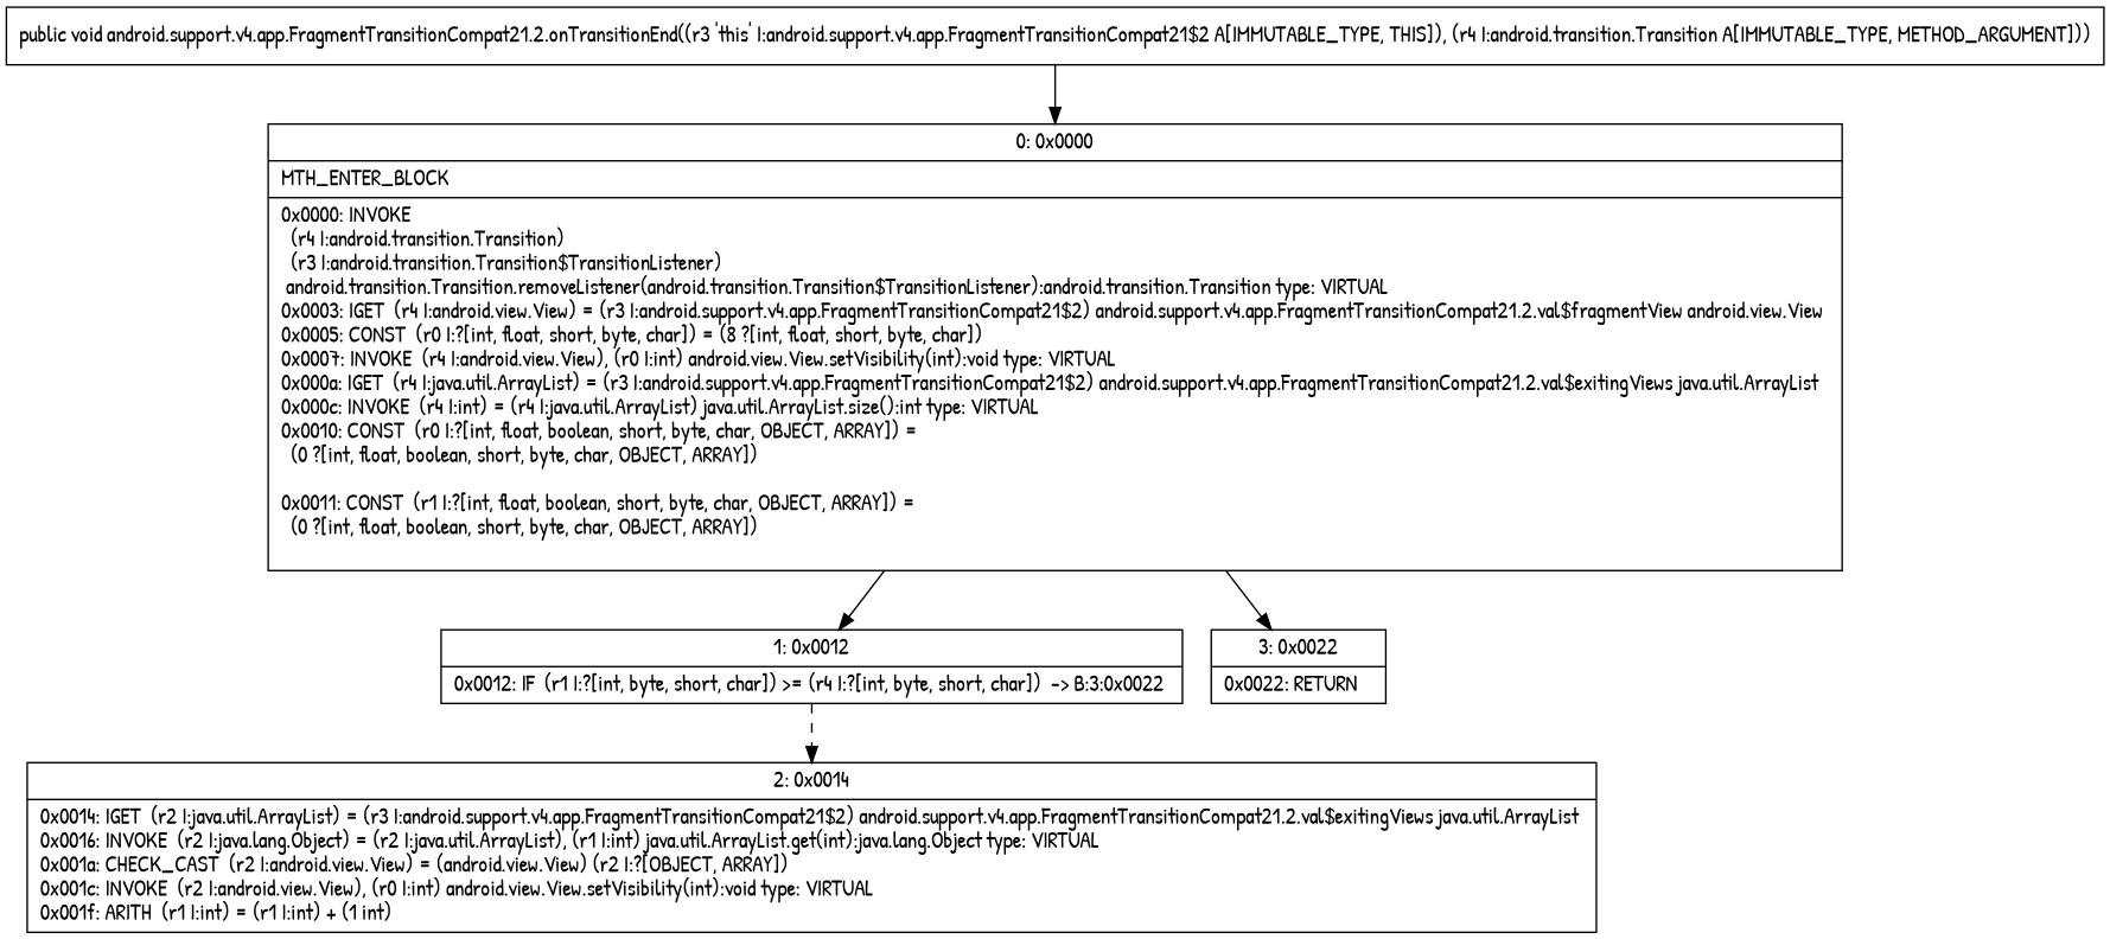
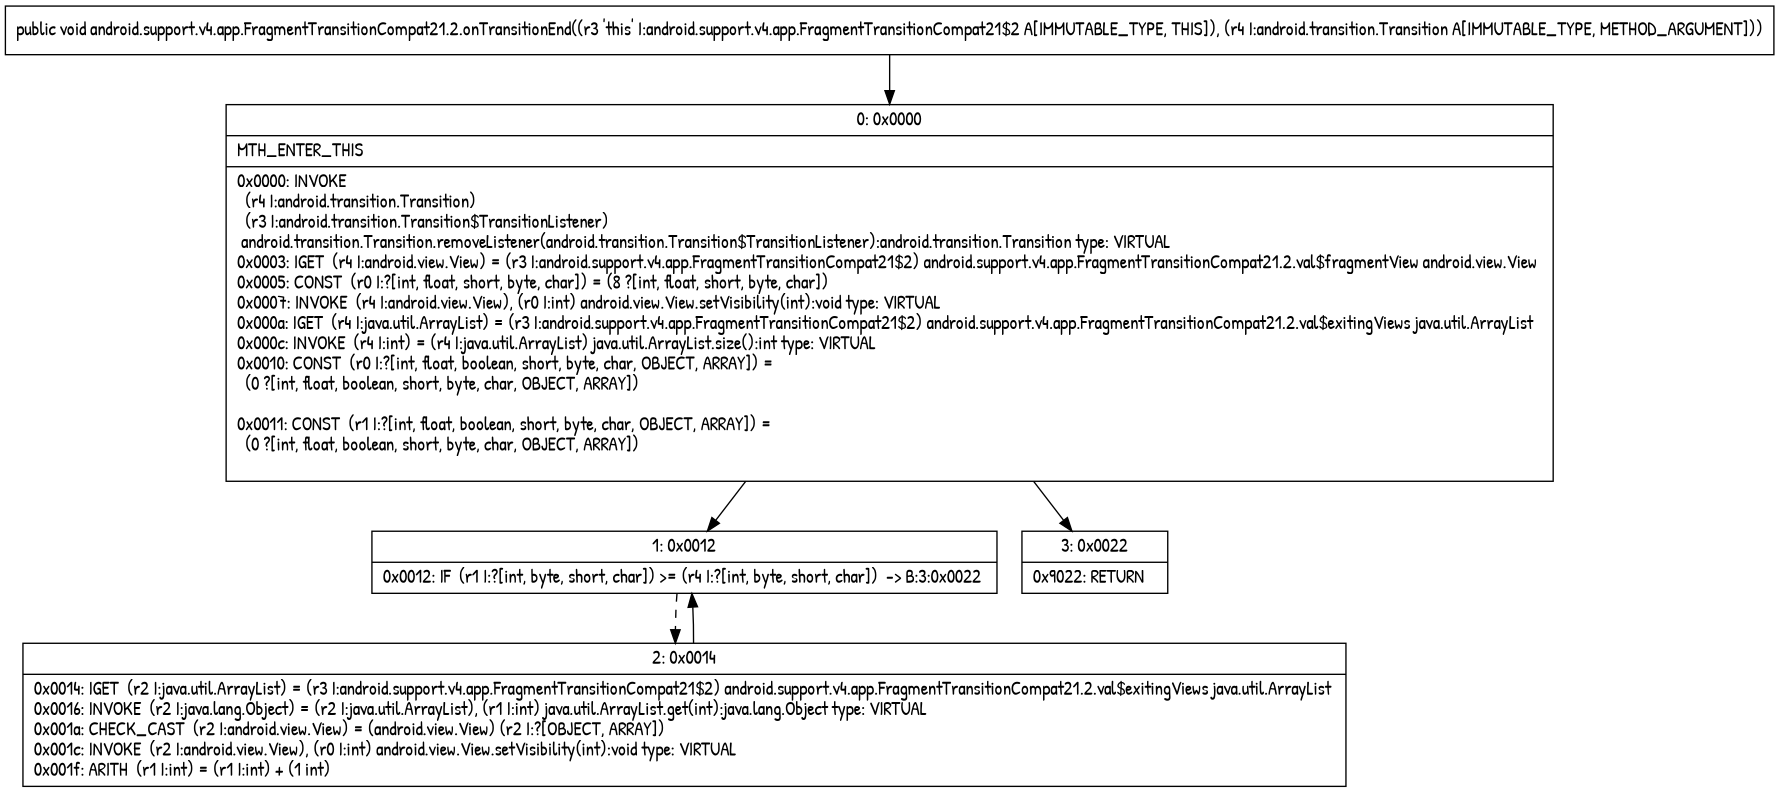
  digraph {
    fontname="Patrick Hand"
    node [fontname="Patrick Hand" shape=record]
    edge [fontname="Patrick Hand"]
-   n1 [label="{0\:\ 0x0000|MTH_ENTER_BLOCK\l|0x0000: INVOKE  \l  (r4 I:android.transition.Transition)\l  (r3 I:android.transition.Transition$TransitionListener)\l android.transition.Transition.removeListener(android.transition.Transition$TransitionListener):android.transition.Transition type: VIRTUAL \l0x0003: IGET  (r4 I:android.view.View) = (r3 I:android.support.v4.app.FragmentTransitionCompat21$2) android.support.v4.app.FragmentTransitionCompat21.2.val$fragmentView android.view.View \l0x0005: CONST  (r0 I:?[int, float, short, byte, char]) = (8 ?[int, float, short, byte, char]) \l0x0007: INVOKE  (r4 I:android.view.View), (r0 I:int) android.view.View.setVisibility(int):void type: VIRTUAL \l0x000a: IGET  (r4 I:java.util.ArrayList) = (r3 I:android.support.v4.app.FragmentTransitionCompat21$2) android.support.v4.app.FragmentTransitionCompat21.2.val$exitingViews java.util.ArrayList \l0x000c: INVOKE  (r4 I:int) = (r4 I:java.util.ArrayList) java.util.ArrayList.size():int type: VIRTUAL \l0x0010: CONST  (r0 I:?[int, float, boolean, short, byte, char, OBJECT, ARRAY]) = \l  (0 ?[int, float, boolean, short, byte, char, OBJECT, ARRAY])\l \l0x0011: CONST  (r1 I:?[int, float, boolean, short, byte, char, OBJECT, ARRAY]) = \l  (0 ?[int, float, boolean, short, byte, char, OBJECT, ARRAY])\l \l}"]
+   n1 [label="{0\:\ 0x0000|MTH_ENTER_THIS\l|0x0000: INVOKE  \l  (r4 I:android.transition.Transition)\l  (r3 I:android.transition.Transition$TransitionListener)\l android.transition.Transition.removeListener(android.transition.Transition$TransitionListener):android.transition.Transition type: VIRTUAL \l0x0003: IGET  (r4 I:android.view.View) = (r3 I:android.support.v4.app.FragmentTransitionCompat21$2) android.support.v4.app.FragmentTransitionCompat21.2.val$fragmentView android.view.View \l0x0005: CONST  (r0 I:?[int, float, short, byte, char]) = (8 ?[int, float, short, byte, char]) \l0x0007: INVOKE  (r4 I:android.view.View), (r0 I:int) android.view.View.setVisibility(int):void type: VIRTUAL \l0x000a: IGET  (r4 I:java.util.ArrayList) = (r3 I:android.support.v4.app.FragmentTransitionCompat21$2) android.support.v4.app.FragmentTransitionCompat21.2.val$exitingViews java.util.ArrayList \l0x000c: INVOKE  (r4 I:int) = (r4 I:java.util.ArrayList) java.util.ArrayList.size():int type: VIRTUAL \l0x0010: CONST  (r0 I:?[int, float, boolean, short, byte, char, OBJECT, ARRAY]) = \l  (0 ?[int, float, boolean, short, byte, char, OBJECT, ARRAY])\l \l0x0011: CONST  (r1 I:?[int, float, boolean, short, byte, char, OBJECT, ARRAY]) = \l  (0 ?[int, float, boolean, short, byte, char, OBJECT, ARRAY])\l \l}"]
    n2 [label="{1\:\ 0x0012|0x0012: IF  (r1 I:?[int, byte, short, char]) \>= (r4 I:?[int, byte, short, char])  \-\> B:3:0x0022 \l}"]
-   n3 [label="{3\:\ 0x0022|0x0022: RETURN   \l}"]
+   n3 [label="{3\:\ 0x0022|0x9022: RETURN   \l}"]
    n4 [label="{2\:\ 0x0014|0x0014: IGET  (r2 I:java.util.ArrayList) = (r3 I:android.support.v4.app.FragmentTransitionCompat21$2) android.support.v4.app.FragmentTransitionCompat21.2.val$exitingViews java.util.ArrayList \l0x0016: INVOKE  (r2 I:java.lang.Object) = (r2 I:java.util.ArrayList), (r1 I:int) java.util.ArrayList.get(int):java.lang.Object type: VIRTUAL \l0x001a: CHECK_CAST  (r2 I:android.view.View) = (android.view.View) (r2 I:?[OBJECT, ARRAY]) \l0x001c: INVOKE  (r2 I:android.view.View), (r0 I:int) android.view.View.setVisibility(int):void type: VIRTUAL \l0x001f: ARITH  (r1 I:int) = (r1 I:int) + (1 int) \l}"]
    n5 [label="{public void android.support.v4.app.FragmentTransitionCompat21.2.onTransitionEnd((r3 'this' I:android.support.v4.app.FragmentTransitionCompat21$2 A[IMMUTABLE_TYPE, THIS]), (r4 I:android.transition.Transition A[IMMUTABLE_TYPE, METHOD_ARGUMENT])) }"]
    n1 -> n2
    n1 -> n3
    n2 -> n4 [style=dashed]
+   n4 -> n2
    n5 -> n1
  }
